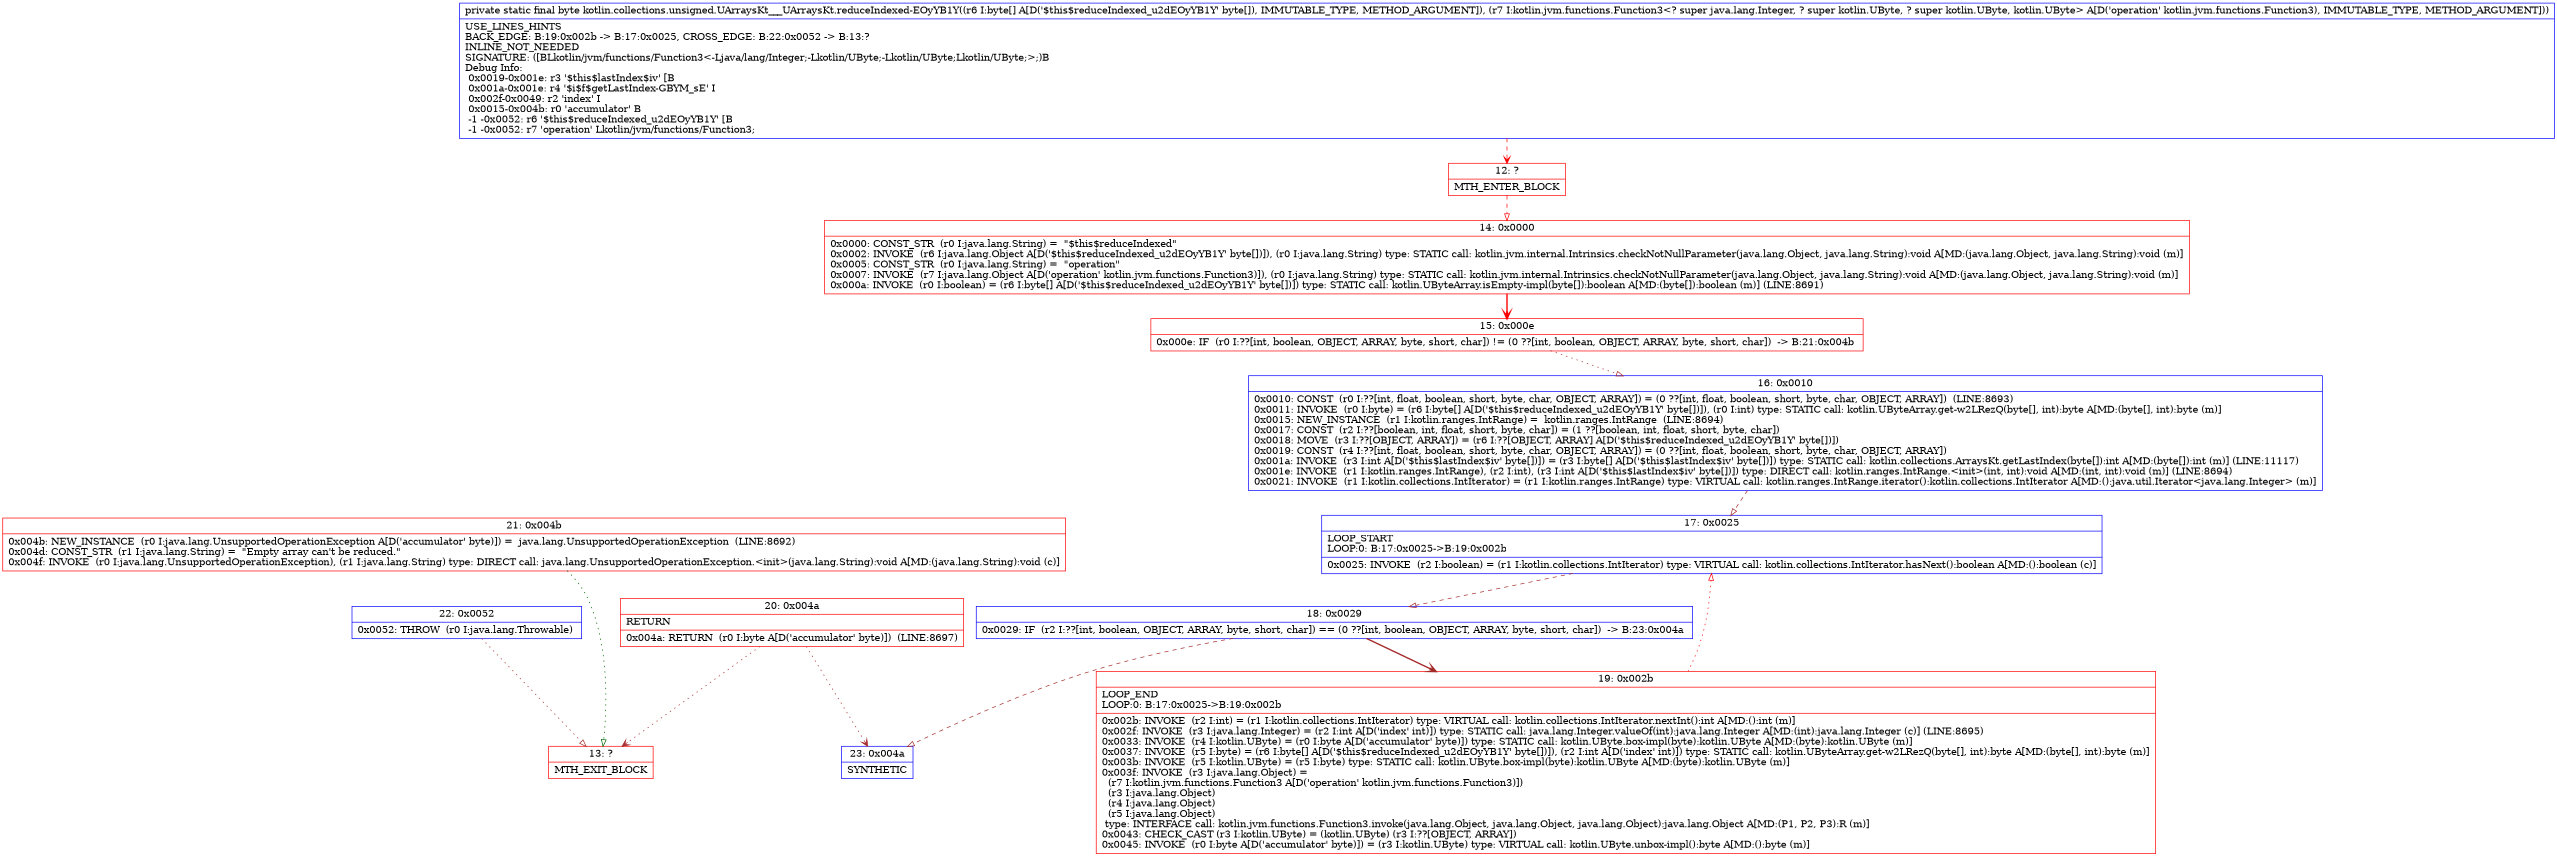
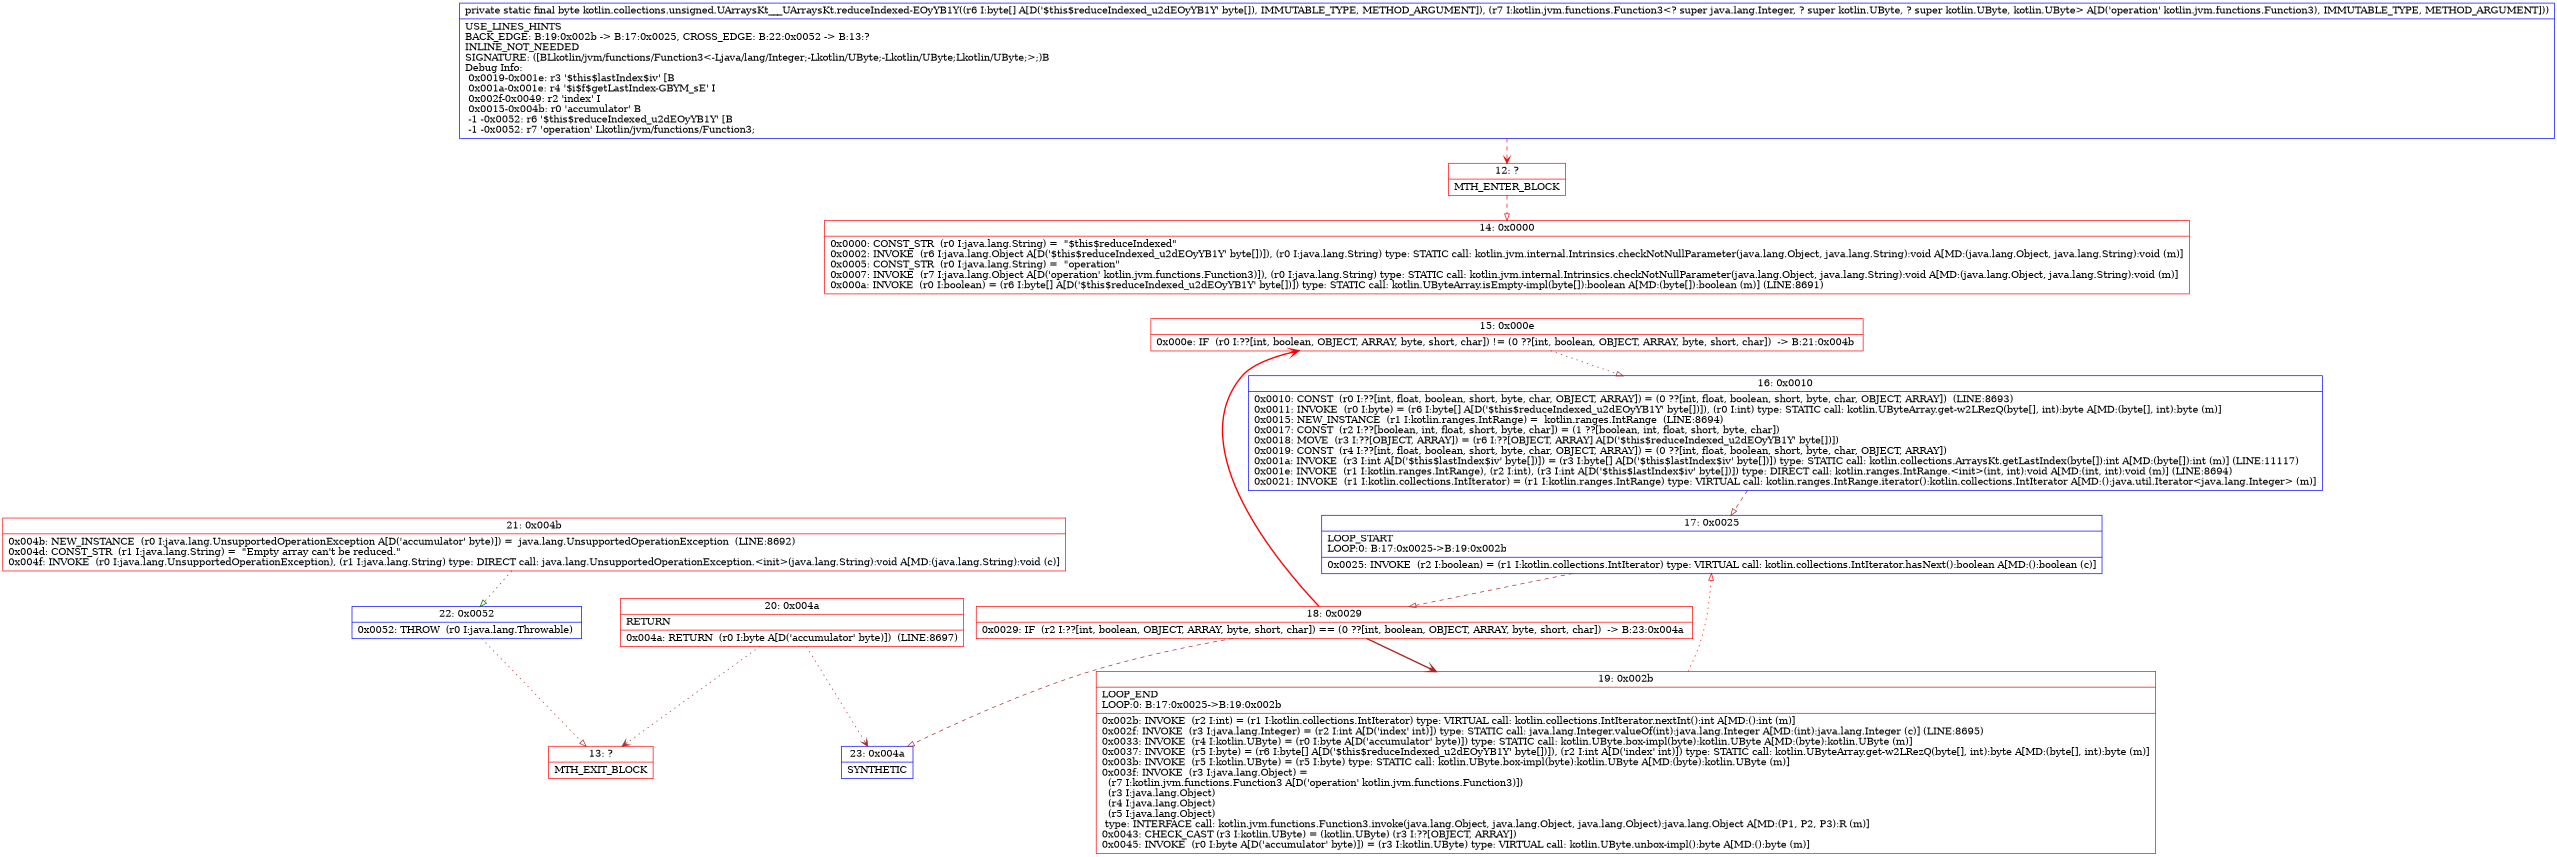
  digraph {
    node [color=red shape=record]
    edge [arrowhead=onormal color=brown style=dotted]
    n1 [label="{12\:\ ?|MTH_ENTER_BLOCK\l}"]
    n2 [label="{14\:\ 0x0000|0x0000: CONST_STR  (r0 I:java.lang.String) =  \"$this$reduceIndexed\" \l0x0002: INVOKE  (r6 I:java.lang.Object A[D('$this$reduceIndexed_u2dEOyYB1Y' byte[])]), (r0 I:java.lang.String) type: STATIC call: kotlin.jvm.internal.Intrinsics.checkNotNullParameter(java.lang.Object, java.lang.String):void A[MD:(java.lang.Object, java.lang.String):void (m)]\l0x0005: CONST_STR  (r0 I:java.lang.String) =  \"operation\" \l0x0007: INVOKE  (r7 I:java.lang.Object A[D('operation' kotlin.jvm.functions.Function3)]), (r0 I:java.lang.String) type: STATIC call: kotlin.jvm.internal.Intrinsics.checkNotNullParameter(java.lang.Object, java.lang.String):void A[MD:(java.lang.Object, java.lang.String):void (m)]\l0x000a: INVOKE  (r0 I:boolean) = (r6 I:byte[] A[D('$this$reduceIndexed_u2dEOyYB1Y' byte[])]) type: STATIC call: kotlin.UByteArray.isEmpty\-impl(byte[]):boolean A[MD:(byte[]):boolean (m)] (LINE:8691)\l}"]
    n3 [label="{15\:\ 0x000e|0x000e: IF  (r0 I:??[int, boolean, OBJECT, ARRAY, byte, short, char]) != (0 ??[int, boolean, OBJECT, ARRAY, byte, short, char])  \-\> B:21:0x004b \l}"]
    n4 [color=blue label="{16\:\ 0x0010|0x0010: CONST  (r0 I:??[int, float, boolean, short, byte, char, OBJECT, ARRAY]) = (0 ??[int, float, boolean, short, byte, char, OBJECT, ARRAY])  (LINE:8693)\l0x0011: INVOKE  (r0 I:byte) = (r6 I:byte[] A[D('$this$reduceIndexed_u2dEOyYB1Y' byte[])]), (r0 I:int) type: STATIC call: kotlin.UByteArray.get\-w2LRezQ(byte[], int):byte A[MD:(byte[], int):byte (m)]\l0x0015: NEW_INSTANCE  (r1 I:kotlin.ranges.IntRange) =  kotlin.ranges.IntRange  (LINE:8694)\l0x0017: CONST  (r2 I:??[boolean, int, float, short, byte, char]) = (1 ??[boolean, int, float, short, byte, char]) \l0x0018: MOVE  (r3 I:??[OBJECT, ARRAY]) = (r6 I:??[OBJECT, ARRAY] A[D('$this$reduceIndexed_u2dEOyYB1Y' byte[])]) \l0x0019: CONST  (r4 I:??[int, float, boolean, short, byte, char, OBJECT, ARRAY]) = (0 ??[int, float, boolean, short, byte, char, OBJECT, ARRAY]) \l0x001a: INVOKE  (r3 I:int A[D('$this$lastIndex$iv' byte[])]) = (r3 I:byte[] A[D('$this$lastIndex$iv' byte[])]) type: STATIC call: kotlin.collections.ArraysKt.getLastIndex(byte[]):int A[MD:(byte[]):int (m)] (LINE:11117)\l0x001e: INVOKE  (r1 I:kotlin.ranges.IntRange), (r2 I:int), (r3 I:int A[D('$this$lastIndex$iv' byte[])]) type: DIRECT call: kotlin.ranges.IntRange.\<init\>(int, int):void A[MD:(int, int):void (m)] (LINE:8694)\l0x0021: INVOKE  (r1 I:kotlin.collections.IntIterator) = (r1 I:kotlin.ranges.IntRange) type: VIRTUAL call: kotlin.ranges.IntRange.iterator():kotlin.collections.IntIterator A[MD:():java.util.Iterator\<java.lang.Integer\> (m)]\l}"]
    n5 [color=blue label="{17\:\ 0x0025|LOOP_START\lLOOP:0: B:17:0x0025\-\>B:19:0x002b\l|0x0025: INVOKE  (r2 I:boolean) = (r1 I:kotlin.collections.IntIterator) type: VIRTUAL call: kotlin.collections.IntIterator.hasNext():boolean A[MD:():boolean (c)]\l}"]
    n6 [label="{21\:\ 0x004b|0x004b: NEW_INSTANCE  (r0 I:java.lang.UnsupportedOperationException A[D('accumulator' byte)]) =  java.lang.UnsupportedOperationException  (LINE:8692)\l0x004d: CONST_STR  (r1 I:java.lang.String) =  \"Empty array can't be reduced.\" \l0x004f: INVOKE  (r0 I:java.lang.UnsupportedOperationException), (r1 I:java.lang.String) type: DIRECT call: java.lang.UnsupportedOperationException.\<init\>(java.lang.String):void A[MD:(java.lang.String):void (c)]\l}"]
    n7 [color=blue label="{22\:\ 0x0052|0x0052: THROW  (r0 I:java.lang.Throwable) \l}"]
-   n8 [color=blue label="{18\:\ 0x0029|0x0029: IF  (r2 I:??[int, boolean, OBJECT, ARRAY, byte, short, char]) == (0 ??[int, boolean, OBJECT, ARRAY, byte, short, char])  \-\> B:23:0x004a \l}"]
+   n8 [label="{18\:\ 0x0029|0x0029: IF  (r2 I:??[int, boolean, OBJECT, ARRAY, byte, short, char]) == (0 ??[int, boolean, OBJECT, ARRAY, byte, short, char])  \-\> B:23:0x004a \l}"]
    n9 [label="{19\:\ 0x002b|LOOP_END\lLOOP:0: B:17:0x0025\-\>B:19:0x002b\l|0x002b: INVOKE  (r2 I:int) = (r1 I:kotlin.collections.IntIterator) type: VIRTUAL call: kotlin.collections.IntIterator.nextInt():int A[MD:():int (m)]\l0x002f: INVOKE  (r3 I:java.lang.Integer) = (r2 I:int A[D('index' int)]) type: STATIC call: java.lang.Integer.valueOf(int):java.lang.Integer A[MD:(int):java.lang.Integer (c)] (LINE:8695)\l0x0033: INVOKE  (r4 I:kotlin.UByte) = (r0 I:byte A[D('accumulator' byte)]) type: STATIC call: kotlin.UByte.box\-impl(byte):kotlin.UByte A[MD:(byte):kotlin.UByte (m)]\l0x0037: INVOKE  (r5 I:byte) = (r6 I:byte[] A[D('$this$reduceIndexed_u2dEOyYB1Y' byte[])]), (r2 I:int A[D('index' int)]) type: STATIC call: kotlin.UByteArray.get\-w2LRezQ(byte[], int):byte A[MD:(byte[], int):byte (m)]\l0x003b: INVOKE  (r5 I:kotlin.UByte) = (r5 I:byte) type: STATIC call: kotlin.UByte.box\-impl(byte):kotlin.UByte A[MD:(byte):kotlin.UByte (m)]\l0x003f: INVOKE  (r3 I:java.lang.Object) = \l  (r7 I:kotlin.jvm.functions.Function3 A[D('operation' kotlin.jvm.functions.Function3)])\l  (r3 I:java.lang.Object)\l  (r4 I:java.lang.Object)\l  (r5 I:java.lang.Object)\l type: INTERFACE call: kotlin.jvm.functions.Function3.invoke(java.lang.Object, java.lang.Object, java.lang.Object):java.lang.Object A[MD:(P1, P2, P3):R (m)]\l0x0043: CHECK_CAST (r3 I:kotlin.UByte) = (kotlin.UByte) (r3 I:??[OBJECT, ARRAY]) \l0x0045: INVOKE  (r0 I:byte A[D('accumulator' byte)]) = (r3 I:kotlin.UByte) type: VIRTUAL call: kotlin.UByte.unbox\-impl():byte A[MD:():byte (m)]\l}"]
    n10 [color=blue label="{23\:\ 0x004a|SYNTHETIC\l}"]
    n11 [label="{20\:\ 0x004a|RETURN\l|0x004a: RETURN  (r0 I:byte A[D('accumulator' byte)])  (LINE:8697)\l}"]
    n12 [label="{13\:\ ?|MTH_EXIT_BLOCK\l}"]
    n13 [color=blue label="{private static final byte kotlin.collections.unsigned.UArraysKt___UArraysKt.reduceIndexed\-EOyYB1Y((r6 I:byte[] A[D('$this$reduceIndexed_u2dEOyYB1Y' byte[]), IMMUTABLE_TYPE, METHOD_ARGUMENT]), (r7 I:kotlin.jvm.functions.Function3\<? super java.lang.Integer, ? super kotlin.UByte, ? super kotlin.UByte, kotlin.UByte\> A[D('operation' kotlin.jvm.functions.Function3), IMMUTABLE_TYPE, METHOD_ARGUMENT]))  | USE_LINES_HINTS\lBACK_EDGE: B:19:0x002b \-\> B:17:0x0025, CROSS_EDGE: B:22:0x0052 \-\> B:13:?\lINLINE_NOT_NEEDED\lSIGNATURE: ([BLkotlin\/jvm\/functions\/Function3\<\-Ljava\/lang\/Integer;\-Lkotlin\/UByte;\-Lkotlin\/UByte;Lkotlin\/UByte;\>;)B\lDebug Info:\l  0x0019\-0x001e: r3 '$this$lastIndex$iv' [B\l  0x001a\-0x001e: r4 '$i$f$getLastIndex\-GBYM_sE' I\l  0x002f\-0x0049: r2 'index' I\l  0x0015\-0x004b: r0 'accumulator' B\l  \-1 \-0x0052: r6 '$this$reduceIndexed_u2dEOyYB1Y' [B\l  \-1 \-0x0052: r7 'operation' Lkotlin\/jvm\/functions\/Function3;\l}"]
    n1 -> n2 [color=red style=dashed]
-   n2 -> n3 [arrowhead=vee color=red style=bold]
+   n8 -> n3 [arrowhead=vee color=red style=bold]
    n3 -> n4
    n4 -> n5 [style=dashed]
    n5 -> n8 [style=dashed]
-   n6 -> n12 [color=darkgreen]
+   n6 -> n7 [color=darkgreen]
    n7 -> n12
    n8 -> n9 [arrowhead=vee style=bold]
    n8 -> n10 [style=dashed]
    n9 -> n5 [color=red]
    n11 -> n10 [arrowhead=vee]
    n11 -> n12 [arrowhead=vee]
    n13 -> n1 [arrowhead=vee color=red style=dashed]
  }
